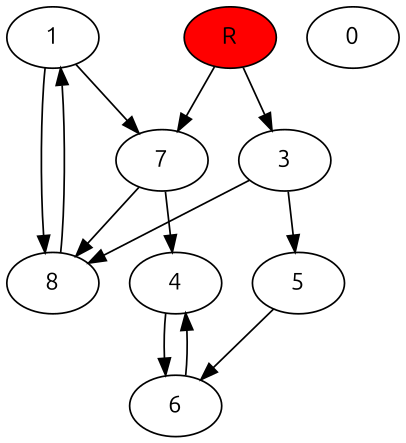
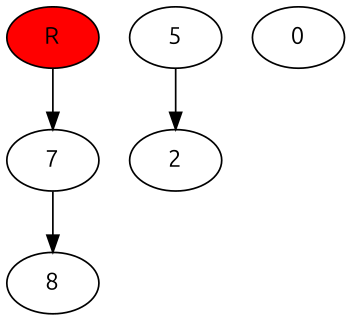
  digraph {
    fontname=Ubuntu
    node [fontname=Ubuntu]
    edge [fontname=Ubuntu]
-   1
    7
    8
-   4
-   2 [label=6]
-   3
+   2
    5
    n8 [label=0]
    R [fillcolor="#ff0000" style=filled]
-   1 -> 7
-   1 -> 8
    7 -> 8
-   7 -> 4
-   8 -> 1
-   4 -> 2
-   2 -> 4
-   3 -> 8
-   3 -> 5
    5 -> 2
    R -> 7
-   R -> 3
  }
